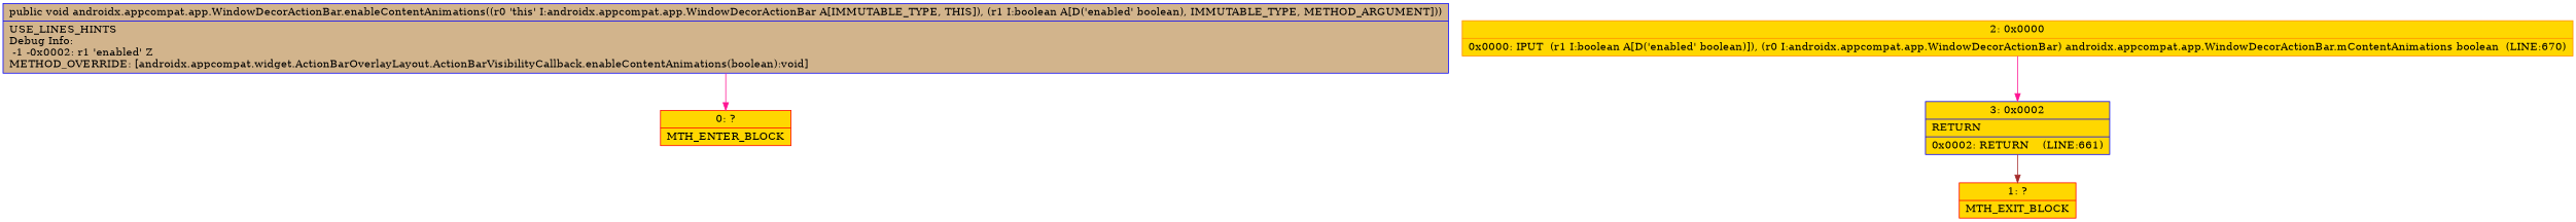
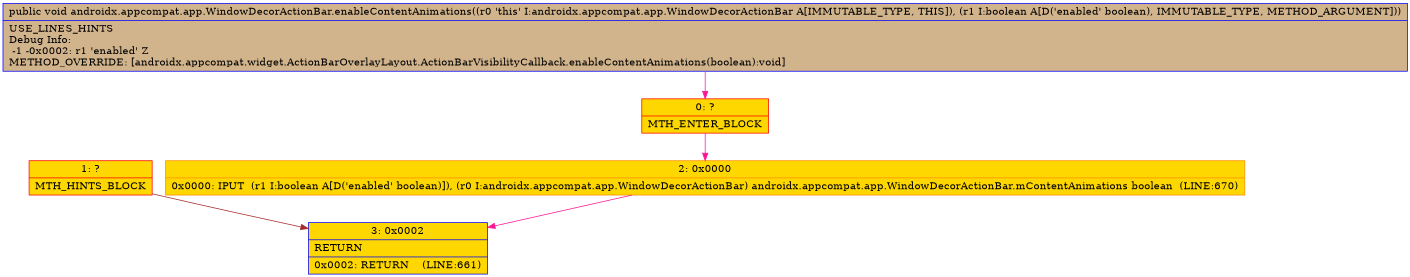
  digraph {
    node [color=red fillcolor=gold shape=record style=filled]
    edge [color=deeppink]
    n1 [label="{0\:\ ?|MTH_ENTER_BLOCK\l}"]
    n2 [color=darkorange label="{2\:\ 0x0000|0x0000: IPUT  (r1 I:boolean A[D('enabled' boolean)]), (r0 I:androidx.appcompat.app.WindowDecorActionBar) androidx.appcompat.app.WindowDecorActionBar.mContentAnimations boolean  (LINE:670)\l}"]
    n3 [color=blue label="{3\:\ 0x0002|RETURN\l|0x0002: RETURN    (LINE:661)\l}"]
-   n4 [label="{1\:\ ?|MTH_EXIT_BLOCK\l}"]
+   n4 [label="{1\:\ ?|MTH_HINTS_BLOCK\l}"]
    n5 [color=blue fillcolor=tan label="{public void androidx.appcompat.app.WindowDecorActionBar.enableContentAnimations((r0 'this' I:androidx.appcompat.app.WindowDecorActionBar A[IMMUTABLE_TYPE, THIS]), (r1 I:boolean A[D('enabled' boolean), IMMUTABLE_TYPE, METHOD_ARGUMENT]))  | USE_LINES_HINTS\lDebug Info:\l  \-1 \-0x0002: r1 'enabled' Z\lMETHOD_OVERRIDE: [androidx.appcompat.widget.ActionBarOverlayLayout.ActionBarVisibilityCallback.enableContentAnimations(boolean):void]\l}"]
+   n1 -> n2
    n2 -> n3
-   n3 -> n4 [color=brown]
+   n4 -> n3 [color=brown]
    n5 -> n1
  }
